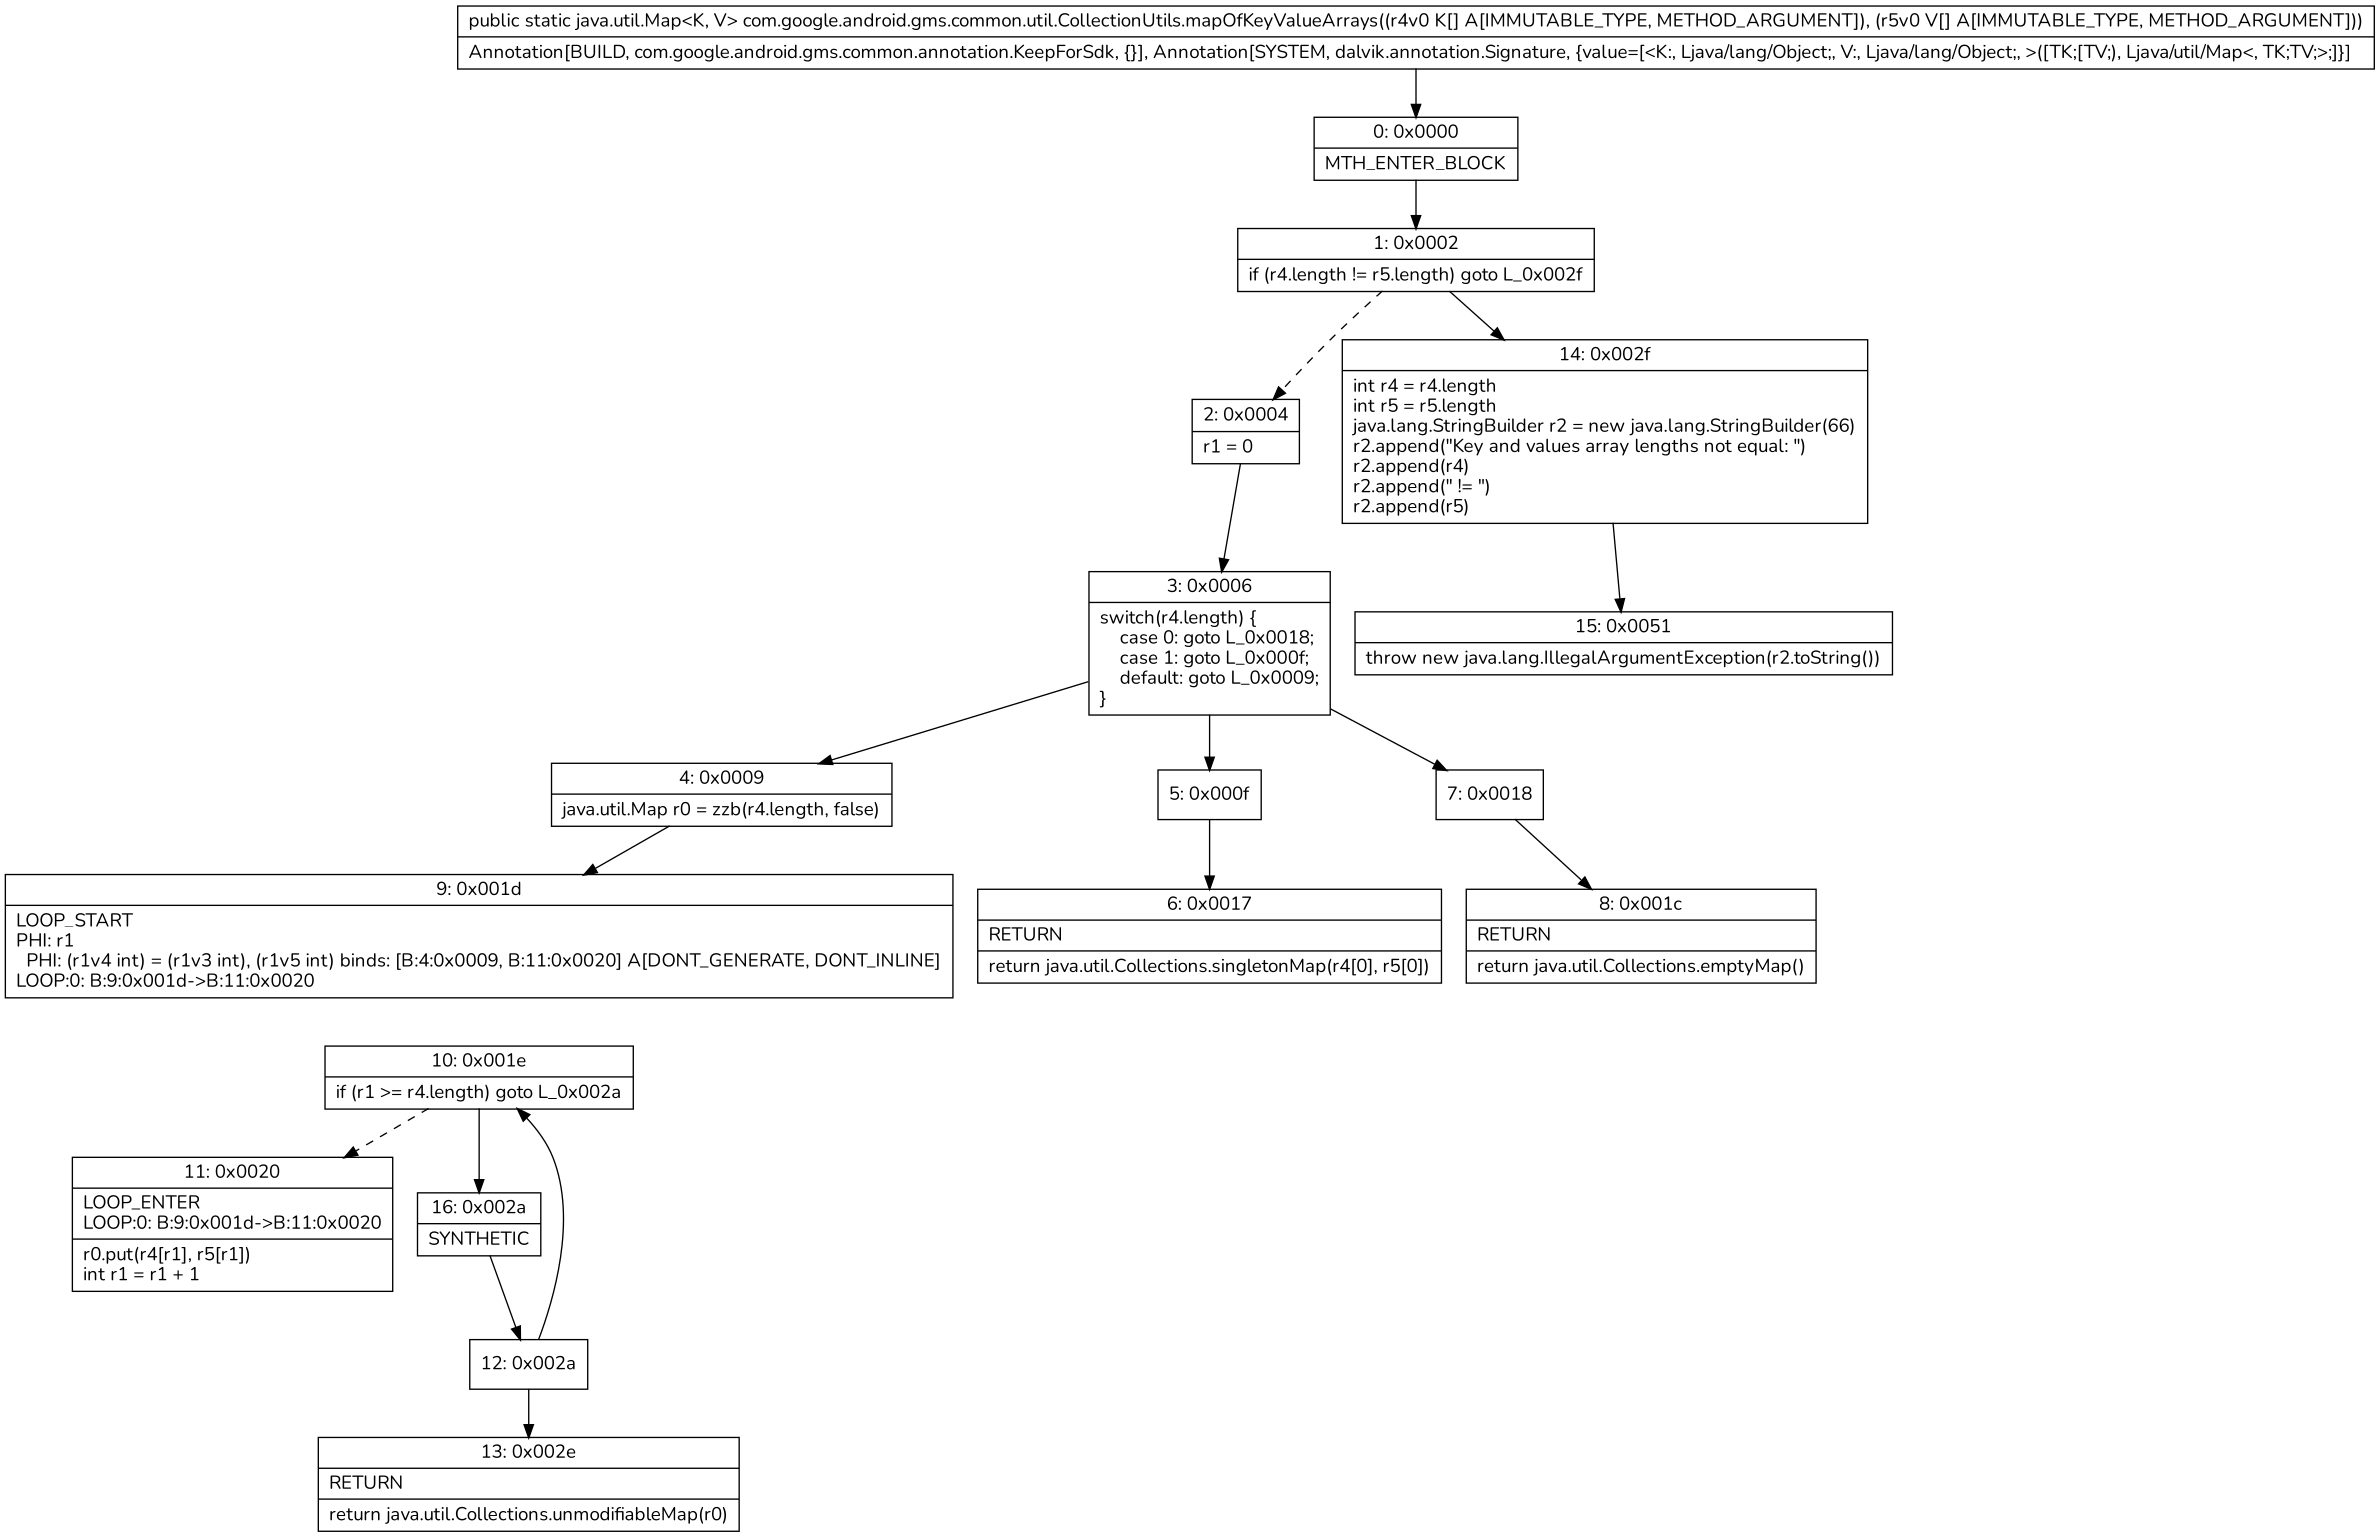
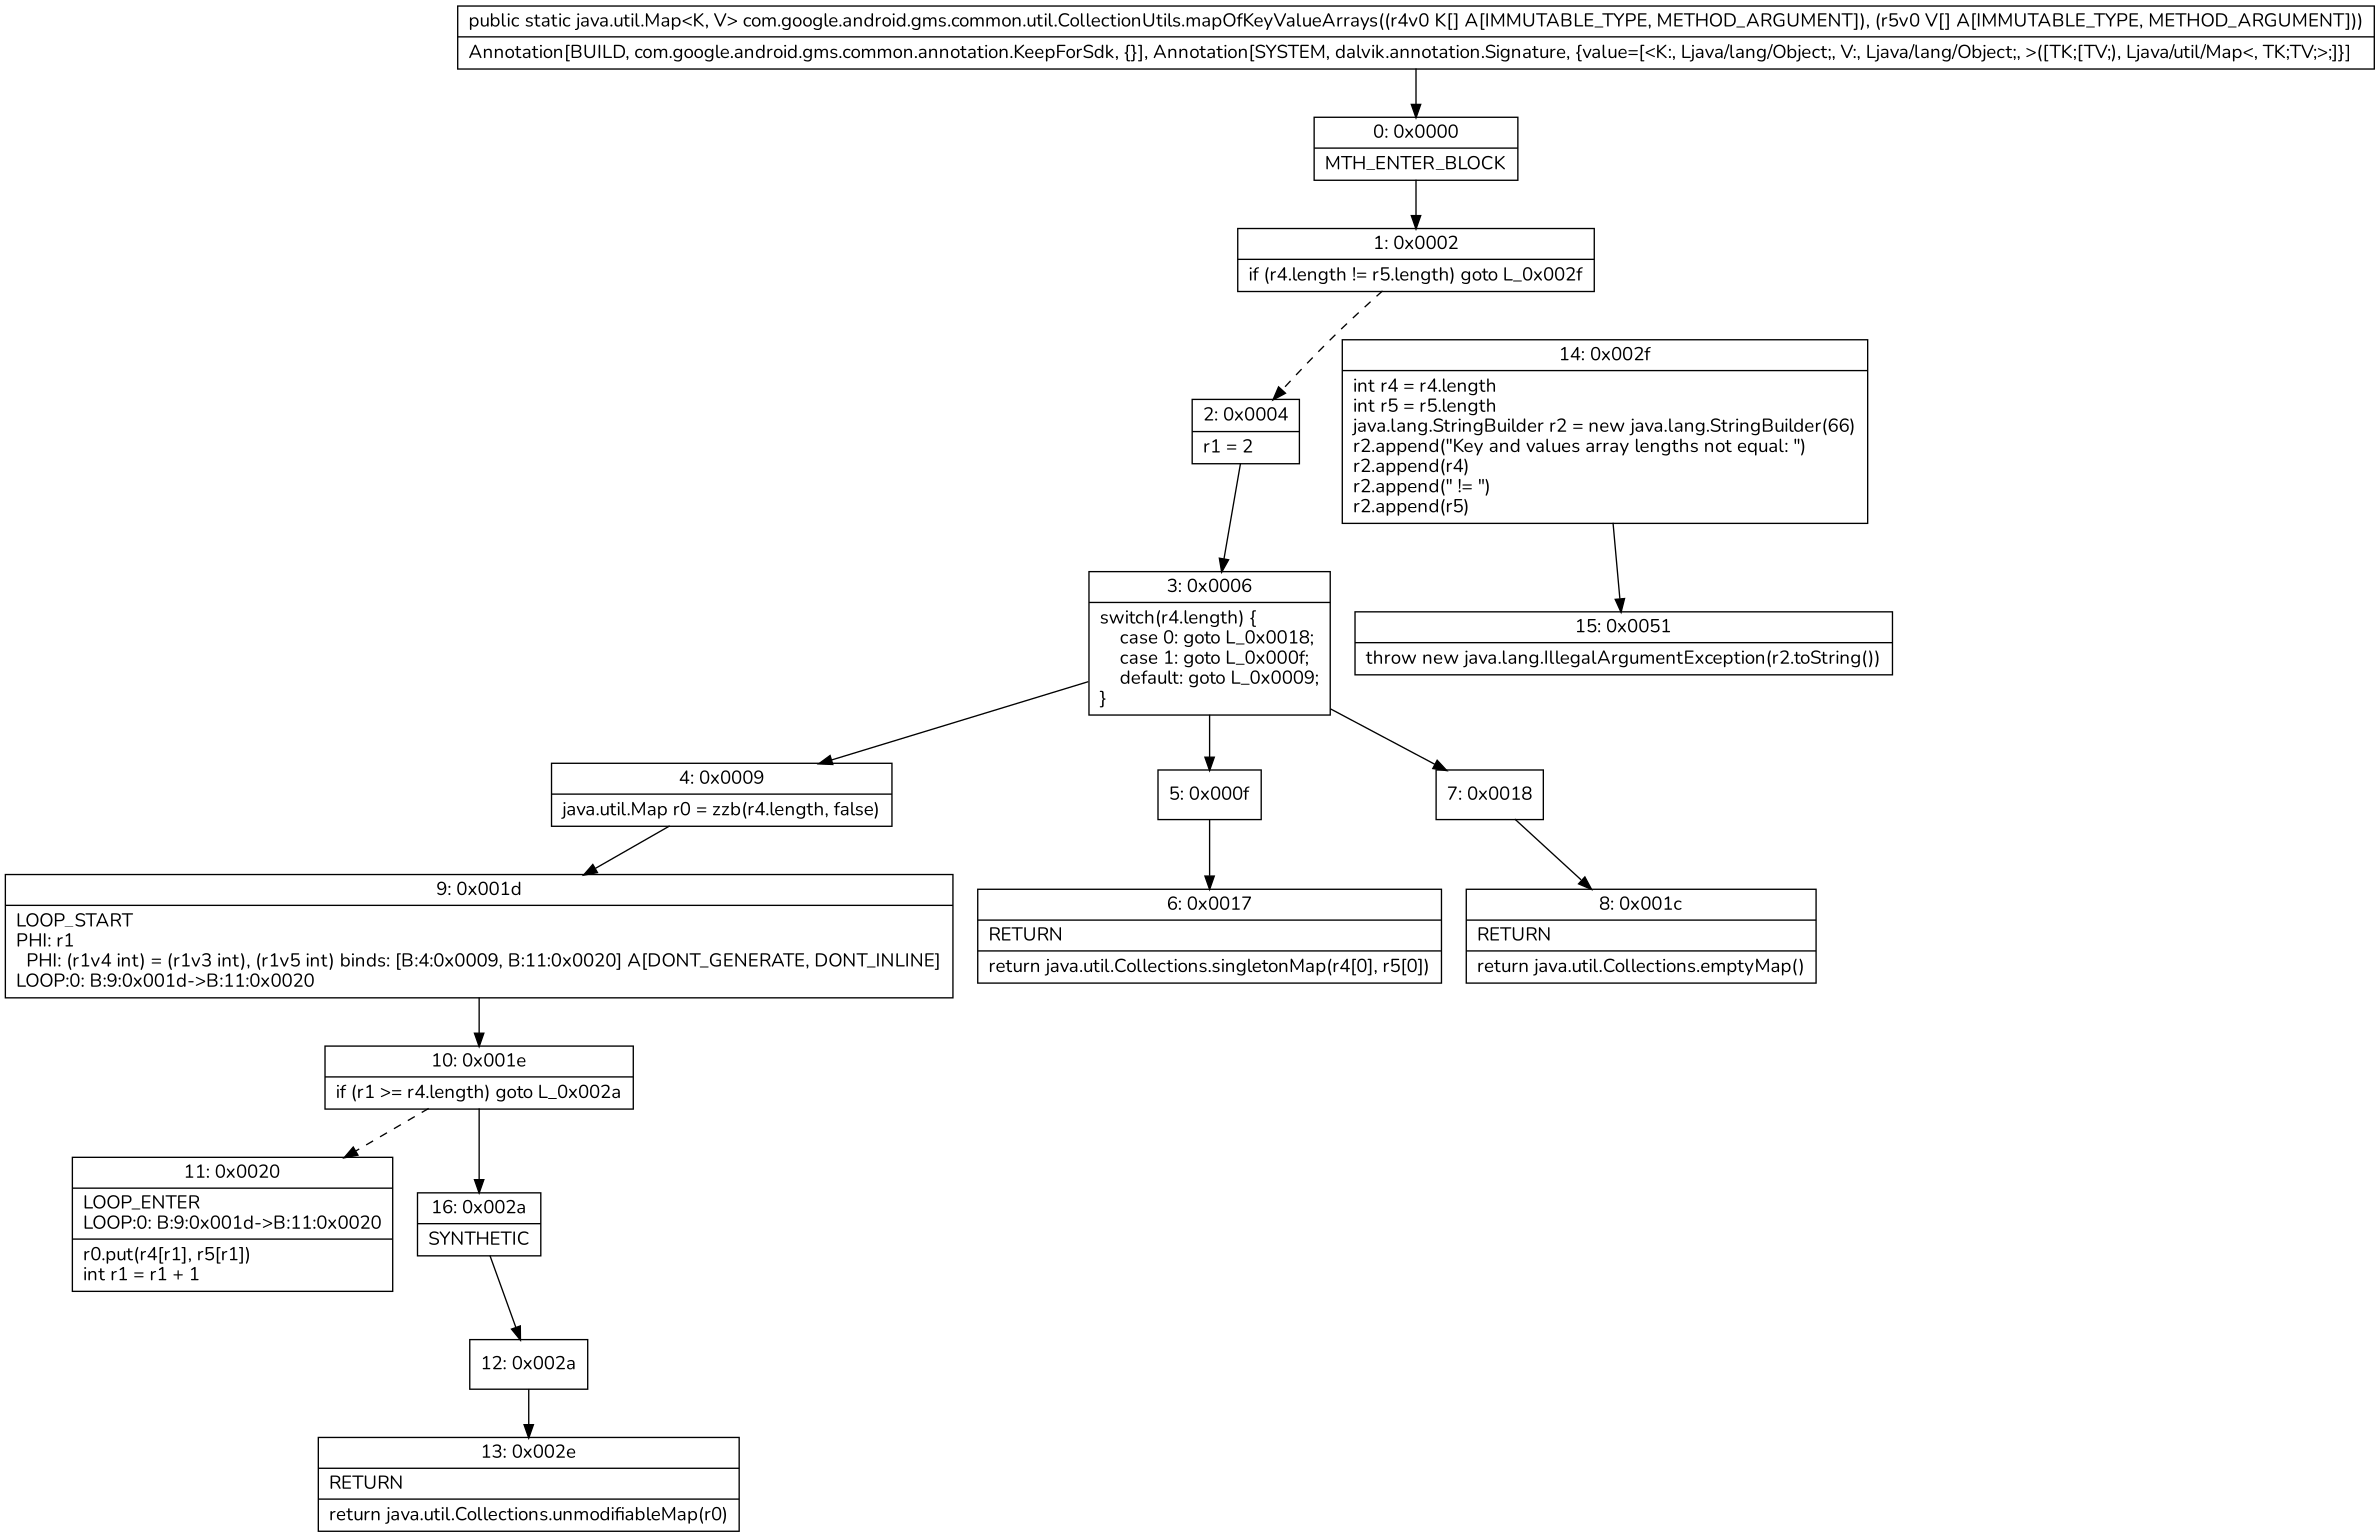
  digraph {
    fontname=Nunito
    node [fontname=Nunito shape=record]
    edge [fontname=Nunito]
    n1 [label="{0\:\ 0x0000|MTH_ENTER_BLOCK\l}"]
    n2 [label="{1\:\ 0x0002|if (r4.length != r5.length) goto L_0x002f\l}"]
-   n3 [label="{2\:\ 0x0004|r1 = 0\l}"]
+   n3 [label="{2\:\ 0x0004|r1 = 2\l}"]
    n4 [label="{14\:\ 0x002f|int r4 = r4.length\lint r5 = r5.length\ljava.lang.StringBuilder r2 = new java.lang.StringBuilder(66)\lr2.append(\"Key and values array lengths not equal: \")\lr2.append(r4)\lr2.append(\" != \")\lr2.append(r5)\l}"]
    n5 [label="{3\:\ 0x0006|switch(r4.length) \{\l    case 0: goto L_0x0018;\l    case 1: goto L_0x000f;\l    default: goto L_0x0009;\l\}\l}"]
    n6 [label="{15\:\ 0x0051|throw new java.lang.IllegalArgumentException(r2.toString())\l}"]
    n7 [label="{4\:\ 0x0009|java.util.Map r0 = zzb(r4.length, false)\l}"]
    n8 [label="{5\:\ 0x000f}"]
    n9 [label="{7\:\ 0x0018}"]
    n10 [label="{9\:\ 0x001d|LOOP_START\lPHI: r1 \l  PHI: (r1v4 int) = (r1v3 int), (r1v5 int) binds: [B:4:0x0009, B:11:0x0020] A[DONT_GENERATE, DONT_INLINE]\lLOOP:0: B:9:0x001d\-\>B:11:0x0020\l}"]
    n11 [label="{6\:\ 0x0017|RETURN\l|return java.util.Collections.singletonMap(r4[0], r5[0])\l}"]
    n12 [label="{8\:\ 0x001c|RETURN\l|return java.util.Collections.emptyMap()\l}"]
    n13 [label="{10\:\ 0x001e|if (r1 \>= r4.length) goto L_0x002a\l}"]
    n14 [label="{11\:\ 0x0020|LOOP_ENTER\lLOOP:0: B:9:0x001d\-\>B:11:0x0020\l|r0.put(r4[r1], r5[r1])\lint r1 = r1 + 1\l}"]
    n15 [label="{16\:\ 0x002a|SYNTHETIC\l}"]
    n16 [label="{12\:\ 0x002a}"]
    n17 [label="{13\:\ 0x002e|RETURN\l|return java.util.Collections.unmodifiableMap(r0)\l}"]
    n18 [label="{public static java.util.Map\<K, V\> com.google.android.gms.common.util.CollectionUtils.mapOfKeyValueArrays((r4v0 K[] A[IMMUTABLE_TYPE, METHOD_ARGUMENT]), (r5v0 V[] A[IMMUTABLE_TYPE, METHOD_ARGUMENT]))  | Annotation[BUILD, com.google.android.gms.common.annotation.KeepForSdk, \{\}], Annotation[SYSTEM, dalvik.annotation.Signature, \{value=[\<K:, Ljava\/lang\/Object;, V:, Ljava\/lang\/Object;, \>([TK;[TV;), Ljava\/util\/Map\<, TK;TV;\>;]\}]\l}"]
    n1 -> n2
    n2 -> n3 [style=dashed]
-   n2 -> n4
    n3 -> n5
    n4 -> n6
    n5 -> n7
    n5 -> n8
    n5 -> n9
    n7 -> n10
    n8 -> n11
    n9 -> n12
-   n16 -> n13
+   n10 -> n13
    n13 -> n14 [style=dashed]
    n13 -> n15
    n15 -> n16
    n16 -> n17
    n18 -> n1
  }
